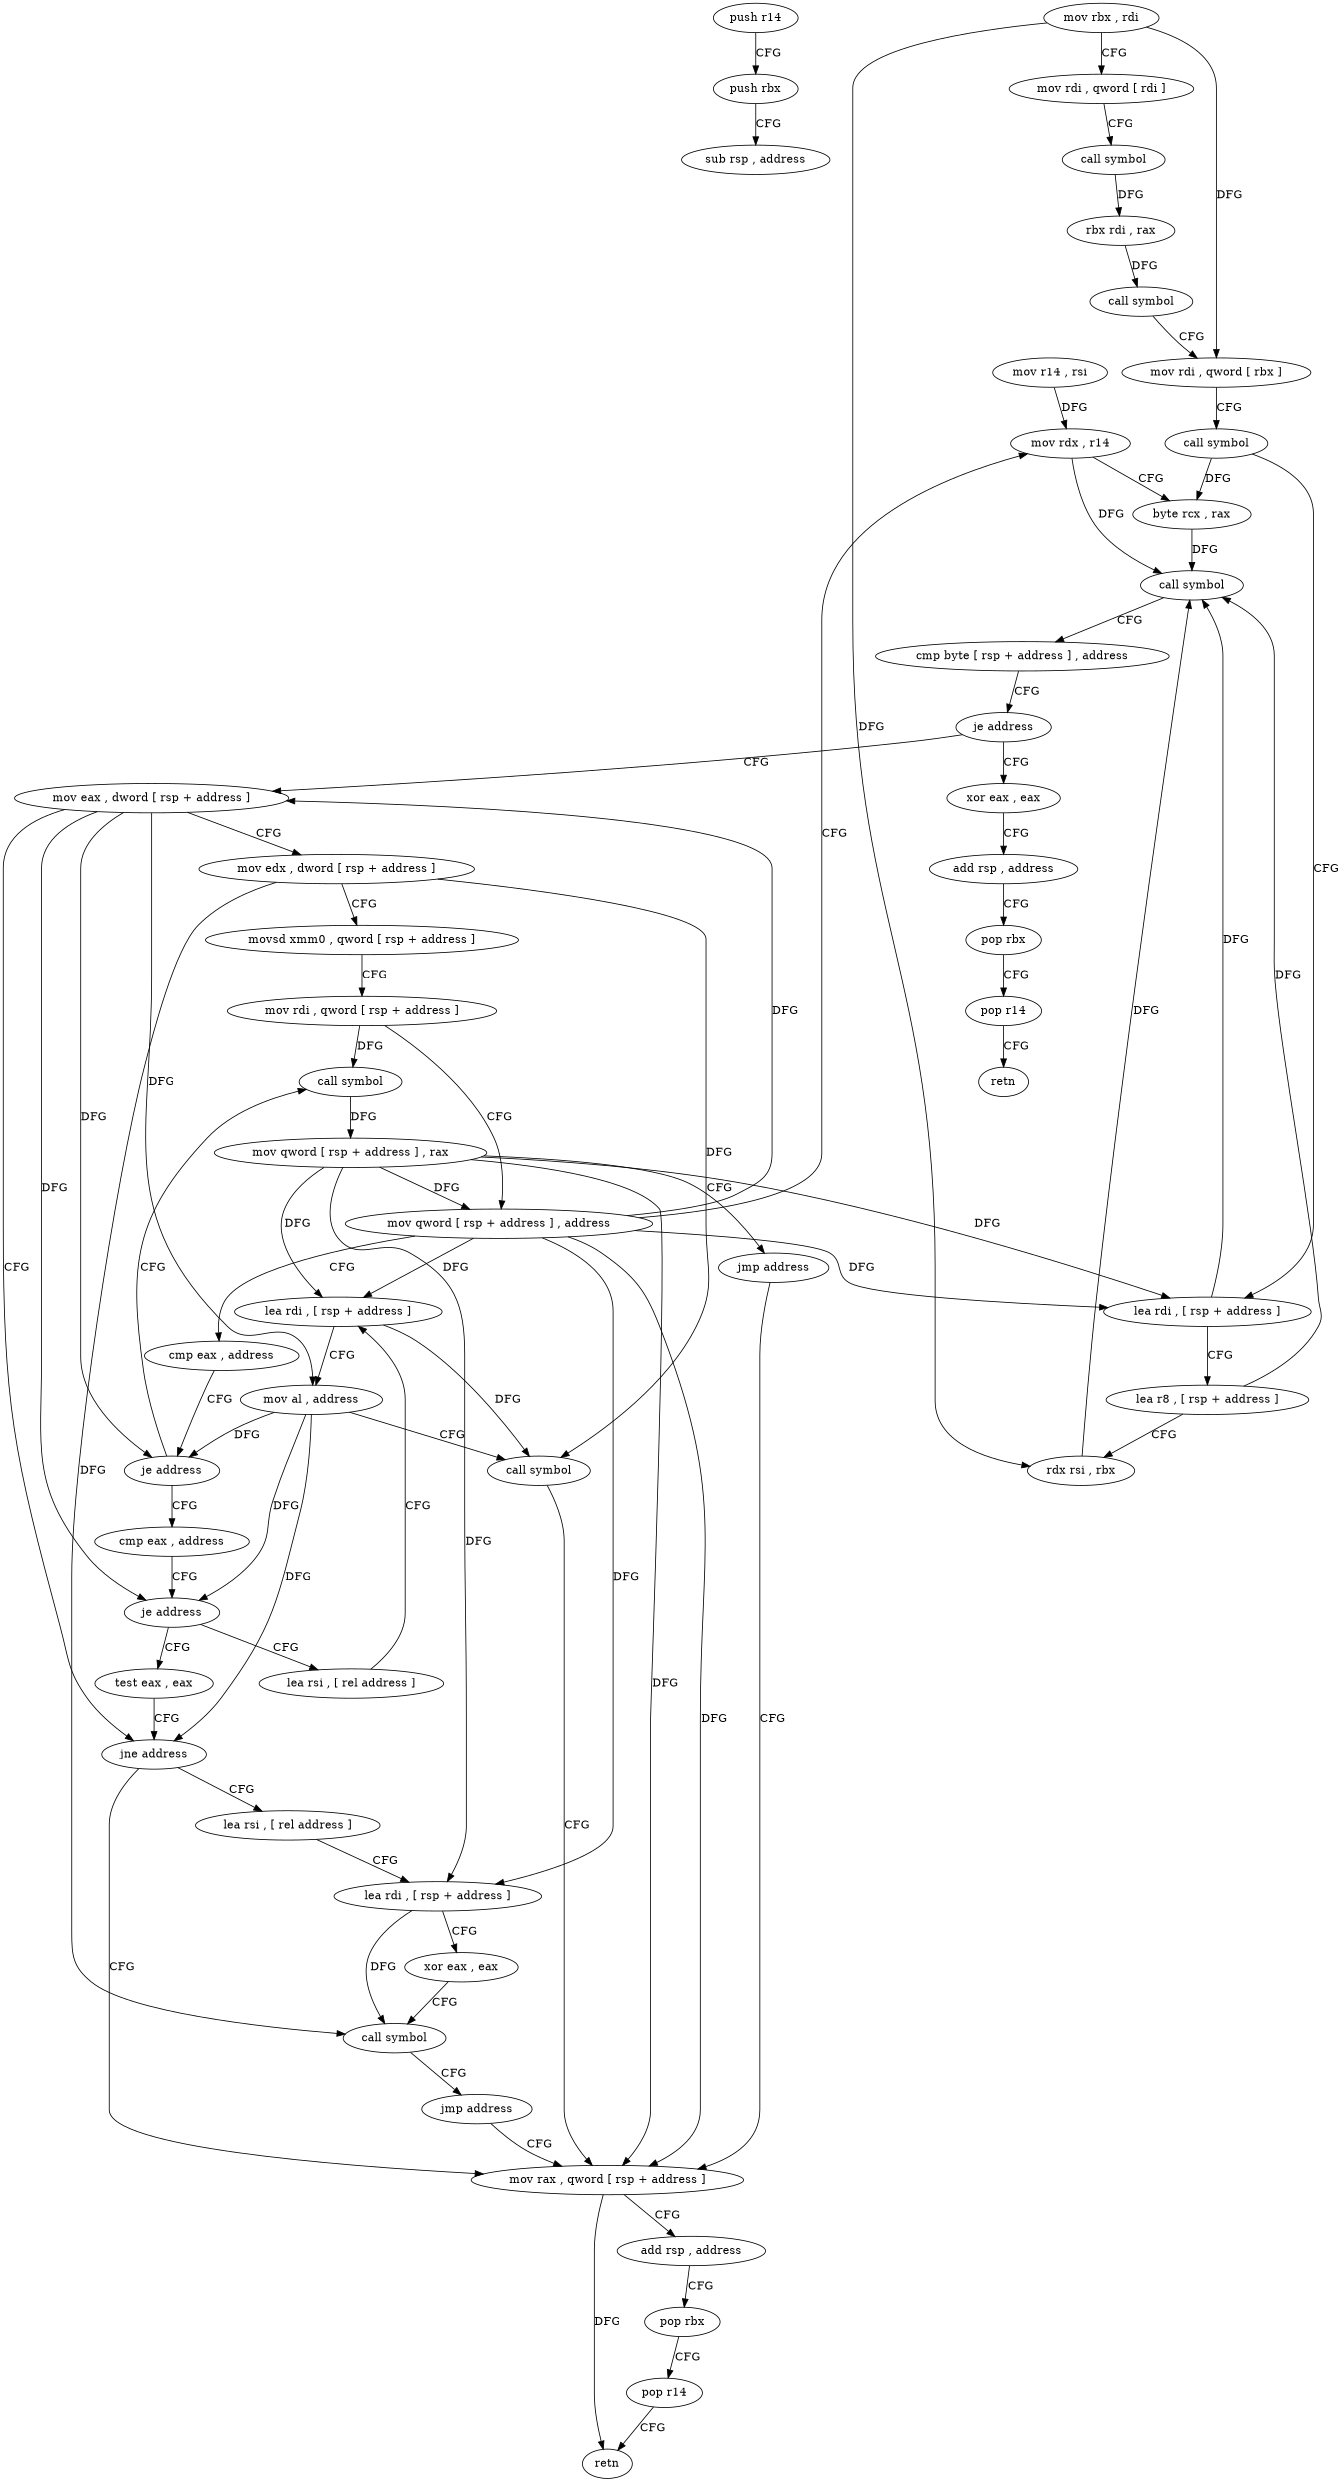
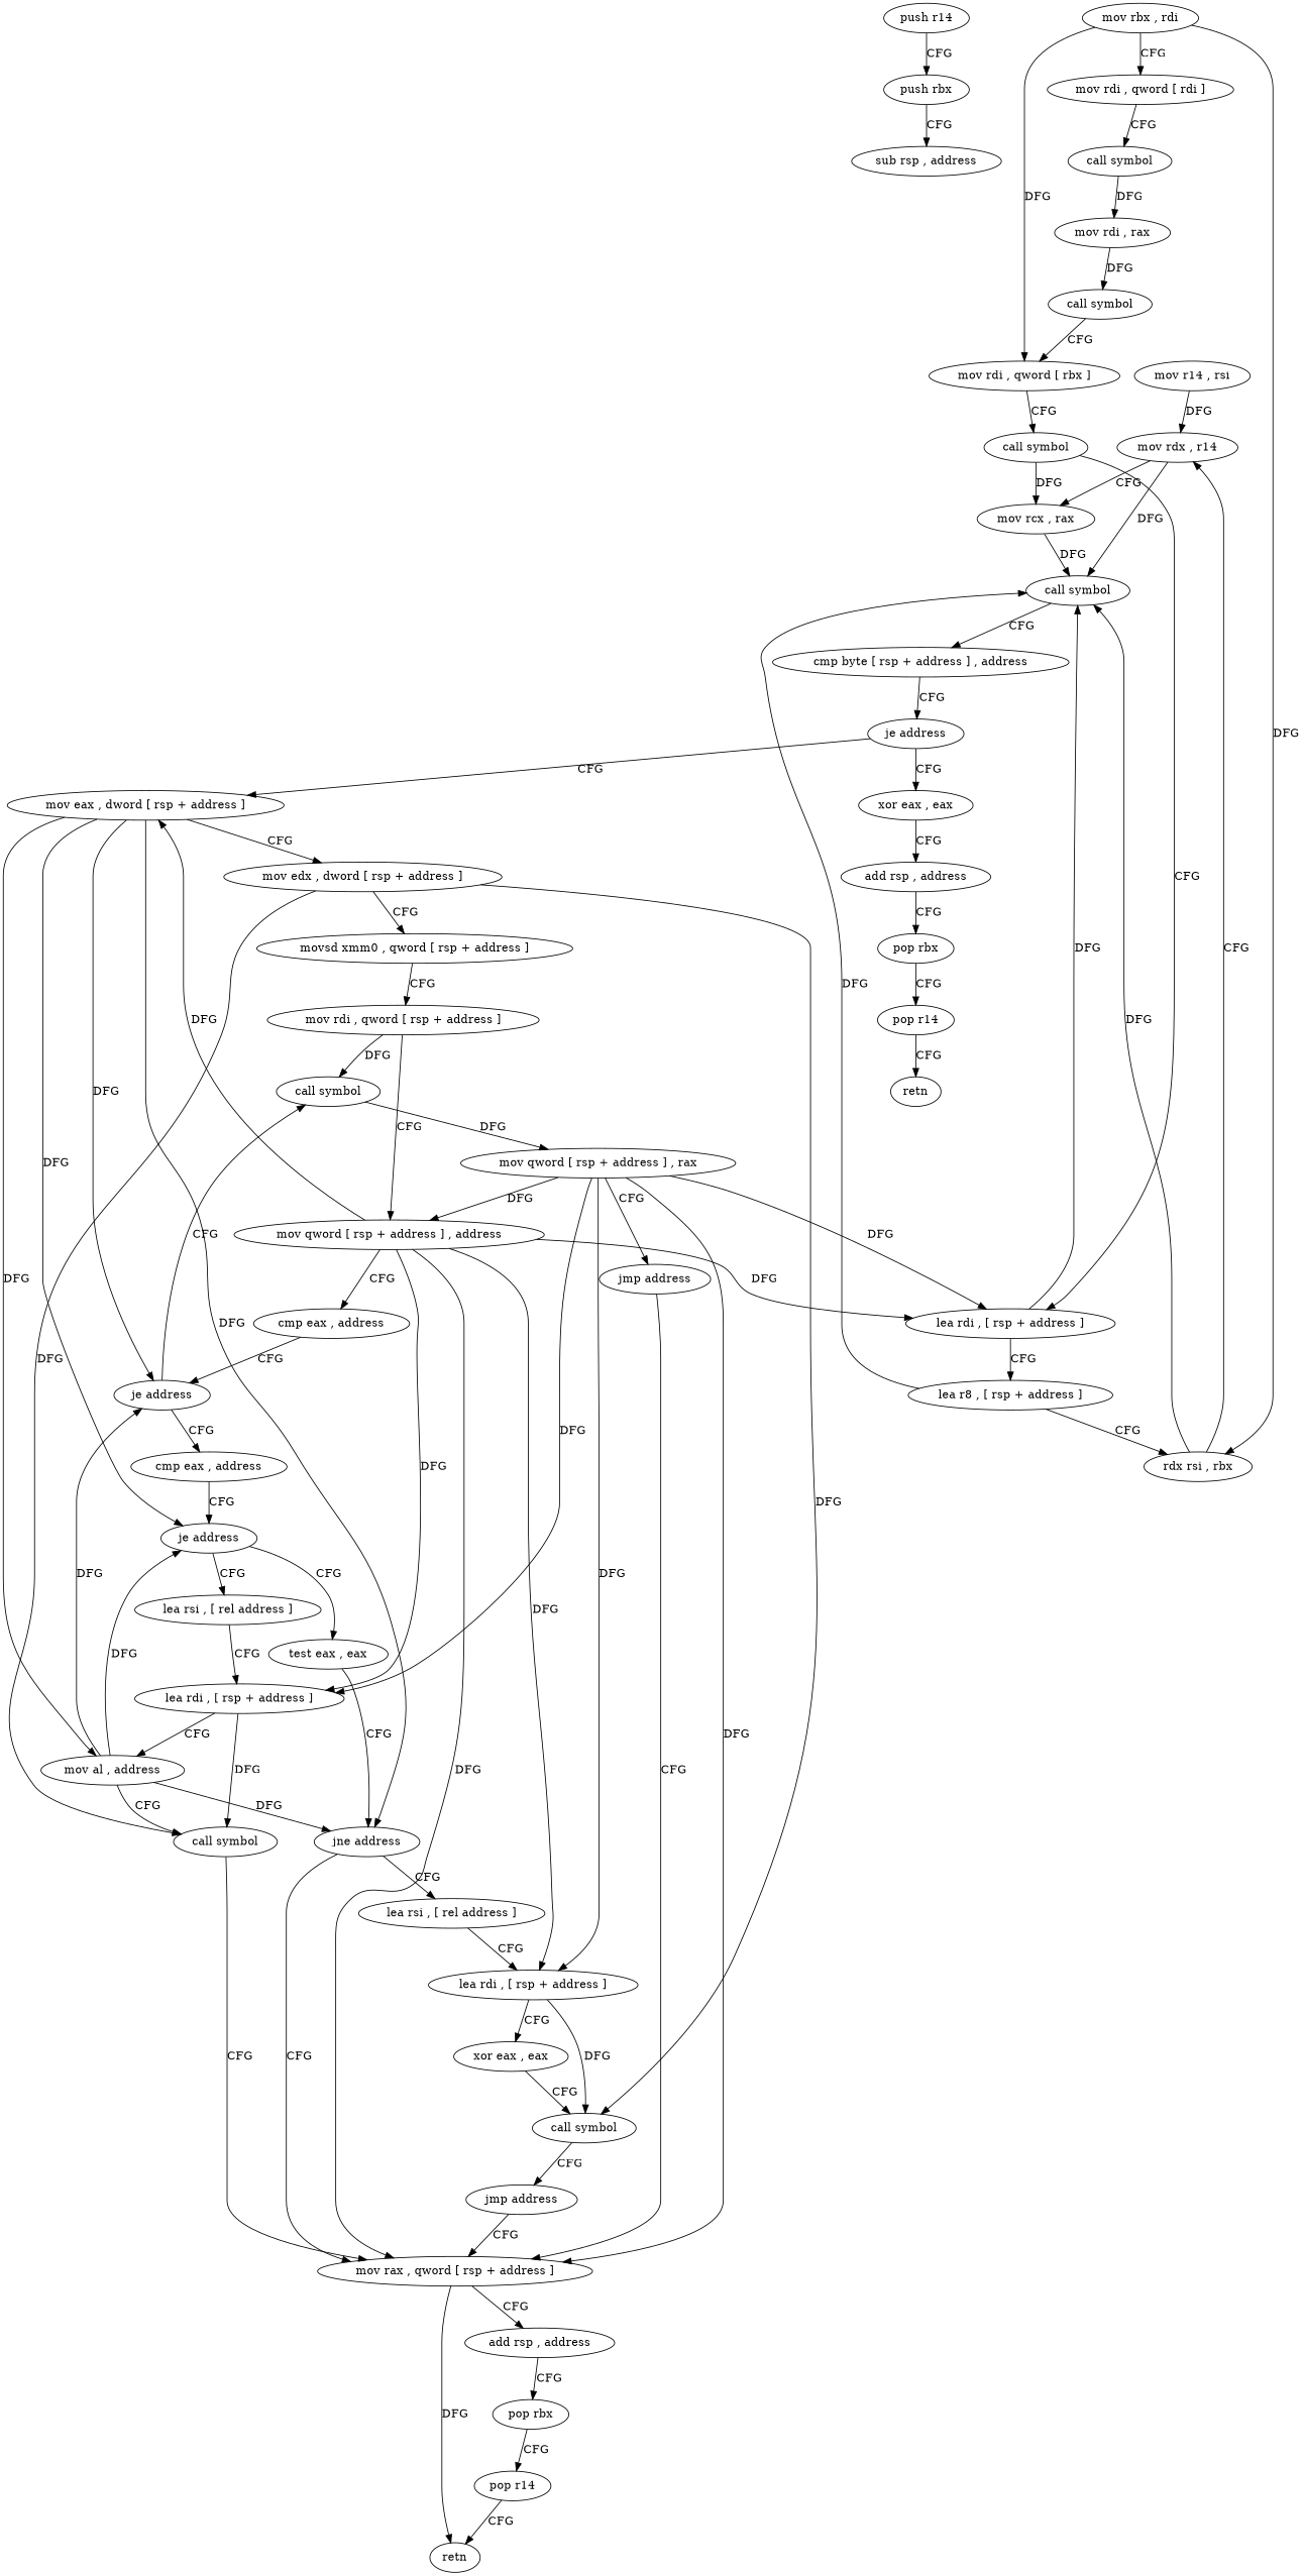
  digraph {
    n1 [label="push r14"]
    n2 [label="push rbx"]
    n3 [label="sub rsp , address"]
    n4 [label="mov r14 , rsi"]
    n5 [label="mov rdx , r14"]
    n6 [label="mov rbx , rdi"]
    n7 [label="mov rdi , qword [ rdi ]"]
    n8 [label="mov rdi , qword [ rbx ]"]
    n9 [label="rdx rsi , rbx"]
-   n10 [label="byte rcx , rax"]
+   n10 [label="mov rcx , rax"]
    n11 [label="call symbol"]
    n12 [label="call symbol"]
    n13 [label="call symbol"]
-   n14 [label="rbx rdi , rax"]
+   n14 [label="mov rdi , rax"]
    n15 [label="call symbol"]
    n16 [label="lea rdi , [ rsp + address ]"]
    n17 [label="lea r8 , [ rsp + address ]"]
    n18 [label="cmp byte [ rsp + address ] , address"]
    n19 [label="je address"]
    n20 [label="xor eax , eax"]
    n21 [label="mov eax , dword [ rsp + address ]"]
    n22 [label="add rsp , address"]
    n23 [label="mov edx , dword [ rsp + address ]"]
    n24 [label="je address"]
    n25 [label="je address"]
    n26 [label="mov al , address"]
    n27 [label="jne address"]
    n28 [label="pop rbx"]
    n29 [label="movsd xmm0 , qword [ rsp + address ]"]
    n30 [label="call symbol"]
    n31 [label="call symbol"]
    n32 [label="call symbol"]
    n33 [label="cmp eax , address"]
    n34 [label="lea rsi , [ rel address ]"]
    n35 [label="test eax , eax"]
    n36 [label="mov rax , qword [ rsp + address ]"]
    n37 [label="lea rsi , [ rel address ]"]
    n38 [label="pop r14"]
    n39 [label=retn]
    n40 [label="mov rdi , qword [ rsp + address ]"]
    n41 [label="jmp address"]
    n42 [label="mov qword [ rsp + address ] , address"]
    n43 [label="cmp eax , address"]
    n44 [label="lea rdi , [ rsp + address ]"]
    n45 [label="lea rdi , [ rsp + address ]"]
    n46 [label="mov qword [ rsp + address ] , rax"]
    n47 [label="add rsp , address"]
    n48 [label=retn]
    n49 [label="xor eax , eax"]
    n50 [label="jmp address"]
    n51 [label="pop rbx"]
    n52 [label="pop r14"]
    n1 -> n2 [label=CFG]
    n2 -> n3 [label=CFG]
    n4 -> n5 [label=DFG]
    n5 -> n10 [label=CFG]
    n5 -> n11 [label=DFG]
    n6 -> n7 [label=CFG]
    n6 -> n8 [label=DFG]
    n6 -> n9 [label=DFG]
    n7 -> n12 [label=CFG]
    n8 -> n13 [label=CFG]
-   n42 -> n5 [label=CFG]
+   n9 -> n5 [label=CFG]
    n9 -> n11 [label=DFG]
    n10 -> n11 [label=DFG]
    n11 -> n18 [label=CFG]
    n12 -> n14 [label=DFG]
    n13 -> n10 [label=DFG]
    n13 -> n16 [label=CFG]
    n14 -> n15 [label=DFG]
    n15 -> n8 [label=CFG]
    n16 -> n11 [label=DFG]
    n16 -> n17 [label=CFG]
    n17 -> n9 [label=CFG]
    n17 -> n11 [label=DFG]
    n18 -> n19 [label=CFG]
    n19 -> n20 [label=CFG]
    n19 -> n21 [label=CFG]
    n20 -> n22 [label=CFG]
    n21 -> n23 [label=CFG]
    n21 -> n24 [label=DFG]
    n21 -> n25 [label=DFG]
    n21 -> n26 [label=DFG]
-   n21 -> n27 [label=CFG]
+   n21 -> n27 [label=DFG]
    n22 -> n28 [label=CFG]
    n23 -> n29 [label=CFG]
    n23 -> n30 [label=DFG]
    n23 -> n31 [label=DFG]
    n24 -> n32 [label=CFG]
    n24 -> n33 [label=CFG]
    n25 -> n34 [label=CFG]
    n25 -> n35 [label=CFG]
    n26 -> n24 [label=DFG]
    n26 -> n25 [label=DFG]
    n26 -> n27 [label=DFG]
    n26 -> n30 [label=CFG]
    n27 -> n36 [label=CFG]
    n27 -> n37 [label=CFG]
    n28 -> n38 [label=CFG]
    n29 -> n40 [label=CFG]
    n30 -> n36 [label=CFG]
    n31 -> n41 [label=CFG]
    n32 -> n46 [label=DFG]
    n33 -> n25 [label=CFG]
    n34 -> n44 [label=CFG]
    n35 -> n27 [label=CFG]
    n36 -> n47 [label=CFG]
    n36 -> n48 [label=DFG]
    n37 -> n45 [label=CFG]
    n38 -> n39 [label=CFG]
    n40 -> n32 [label=DFG]
    n40 -> n42 [label=CFG]
    n41 -> n36 [label=CFG]
    n42 -> n16 [label=DFG]
    n42 -> n21 [label=DFG]
    n42 -> n36 [label=DFG]
    n42 -> n43 [label=CFG]
    n42 -> n44 [label=DFG]
    n42 -> n45 [label=DFG]
    n43 -> n24 [label=CFG]
    n44 -> n26 [label=CFG]
    n44 -> n30 [label=DFG]
    n45 -> n31 [label=DFG]
    n45 -> n49 [label=CFG]
    n46 -> n16 [label=DFG]
    n46 -> n36 [label=DFG]
    n46 -> n42 [label=DFG]
    n46 -> n44 [label=DFG]
    n46 -> n45 [label=DFG]
    n46 -> n50 [label=CFG]
    n47 -> n51 [label=CFG]
    n49 -> n31 [label=CFG]
    n50 -> n36 [label=CFG]
    n51 -> n52 [label=CFG]
    n52 -> n48 [label=CFG]
  }
